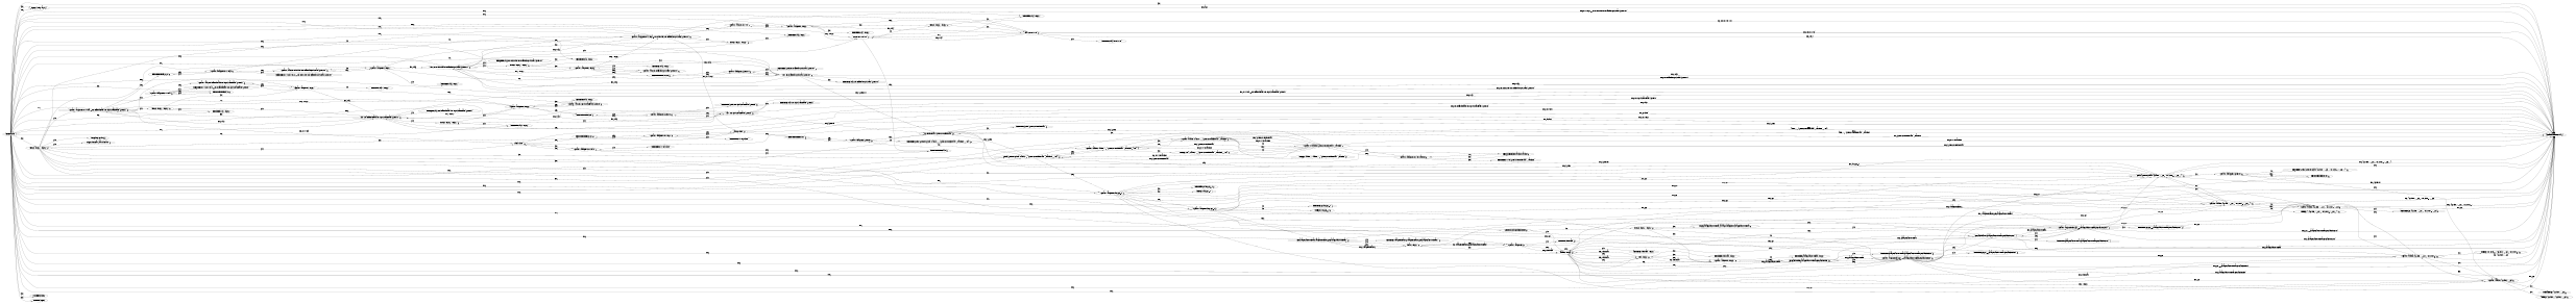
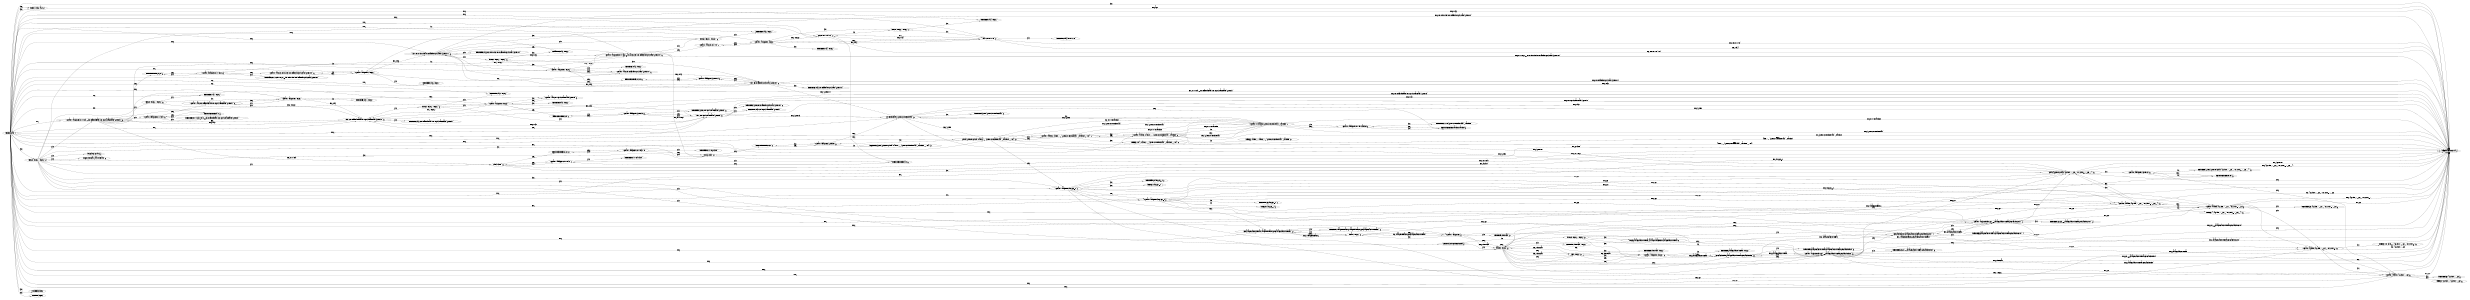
  digraph {
    rankdir=LR
    n1 [label=<(METHOD,main)<SUB>24</SUB>>]
    n2 [label=<(PARAM,String... args)<SUB>24</SUB>>]
    n3 [label=<(BLOCK,&lt;empty&gt;,&lt;empty&gt;)<SUB>24</SUB>>]
    n4 [label=<(&lt;operator&gt;.assignment,P1177B.br = new BufferedReader(new InputStreamReader(System.in)))<SUB>25</SUB>>]
    n5 [label=<(FIELD_IDENTIFIER,br,br)<SUB>25</SUB>>]
    n6 [label=<(&lt;operator&gt;.assignment,&lt;empty&gt;)>]
    n7 [label=<(&lt;init&gt;,new BufferedReader(new InputStreamReader(System.in)))<SUB>25</SUB>>]
    n8 [label=<(&lt;operator&gt;.assignment,&lt;empty&gt;)>]
    n9 [label=<(&lt;init&gt;,new InputStreamReader(System.in))<SUB>25</SUB>>]
    n10 [label=<(IDENTIFIER,$obj0,&lt;empty&gt;)>]
    n11 [label=<(IDENTIFIER,$obj1,&lt;empty&gt;)>]
    n12 [label=<(&lt;operator&gt;.assignment,P1177B.pw = new PrintWriter(new BufferedOutputStream(System.out)))<SUB>26</SUB>>]
    n13 [label=<(&lt;operator&gt;.assignment,&lt;empty&gt;)>]
    n14 [label=<(&lt;init&gt;,new PrintWriter(new BufferedOutputStream(System.out)))<SUB>26</SUB>>]
    n15 [label=<(&lt;operator&gt;.assignment,&lt;empty&gt;)>]
    n16 [label=<(IDENTIFIER,$obj2,&lt;empty&gt;)>]
    n17 [label=<(IDENTIFIER,$obj3,&lt;empty&gt;)>]
    n18 [label=<(run,new P1177B().run())<SUB>27</SUB>>]
    n19 [label=<(&lt;operator&gt;.assignment,&lt;empty&gt;)>]
    n20 [label=<(&lt;init&gt;,new P1177B())<SUB>37</SUB>>]
    n21 [label=<(IDENTIFIER,$obj4,&lt;empty&gt;)>]
    n22 [label=<(println,System.err.println(&quot;\n[Time : &quot; + (System.currentTimeMillis() - startTime) + &quot; ms]&quot;))<SUB>30</SUB>>]
    n23 [label=<(&lt;operator&gt;.addition,&quot;\n[Time : &quot; + (System.currentTimeMillis() - startTime) + &quot; ms]&quot;)<SUB>30</SUB>>]
    n24 [label=<(&lt;operator&gt;.addition,&quot;\n[Time : &quot; + (System.currentTimeMillis() - startTime))<SUB>30</SUB>>]
    n25 [label=<(currentTimeMillis,System.currentTimeMillis())<SUB>30</SUB>>]
    n26 [label=<(&lt;operator&gt;.assignment,long gct = 0)<SUB>31</SUB>>]
    n27 [label=<(&lt;operator&gt;.assignment,long gcc = 0)<SUB>31</SUB>>]
    n28 [label=<(getGarbageCollectorMXBeans,ManagementFactory.getGarbageCollectorMXBeans())<SUB>32</SUB>>]
    n29 [label=<(hasNext,&lt;empty&gt;)<SUB>32</SUB>>]
    n30 [label=<(next,&lt;empty&gt;)<SUB>32</SUB>>]
    n31 [label=<(&lt;operator&gt;.assignmentPlus,gct += garbageCollectorMXBean.getCollectionTime())<SUB>33</SUB>>]
    n32 [label=<(getCollectionTime,garbageCollectorMXBean.getCollectionTime())<SUB>33</SUB>>]
    n33 [label=<(&lt;operator&gt;.assignmentPlus,gcc += garbageCollectorMXBean.getCollectionCount())<SUB>34</SUB>>]
    n34 [label=<(getCollectionCount,garbageCollectorMXBean.getCollectionCount())<SUB>34</SUB>>]
    n35 [label=<(println,System.err.println(&quot;[GC time : &quot; + gct + &quot; ms, count = &quot; + gcc + &quot;]&quot;))<SUB>36</SUB>>]
    n36 [label=<(&lt;operator&gt;.addition,&quot;[GC time : &quot; + gct + &quot; ms, count = &quot; + gcc + &quot;]&quot;)<SUB>36</SUB>>]
    n37 [label=<(&lt;operator&gt;.addition,&quot;[GC time : &quot; + gct + &quot; ms, count = &quot; + gcc)<SUB>36</SUB>>]
    n38 [label=<(&lt;operator&gt;.addition,&quot;[GC time : &quot; + gct + &quot; ms, count = &quot;)<SUB>36</SUB>>]
    n39 [label=<(&lt;operator&gt;.addition,&quot;[GC time : &quot; + gct)<SUB>36</SUB>>]
    n40 [label=<(MODIFIER,PUBLIC)>]
    n41 [label=<(MODIFIER,STATIC)>]
    n42 [label=<(METHOD_RETURN,void)<SUB>24</SUB>>]
    n43 [label=<(close,br.close())<SUB>28</SUB>>]
    n44 [label=<(close,pw.close())<SUB>29</SUB>>]
    n45 [label=<(LOCAL,long gct: long)<SUB>31</SUB>>]
    n46 [label=<(LOCAL,$iterLocal0: java.util.Iterator)<SUB>32</SUB>>]
    n47 [label=<(&lt;operator&gt;.assignment,)<SUB>32</SUB>>]
    n48 [label=<(CONTROL_STRUCTURE,FOR,FOR)<SUB>32</SUB>>]
    n49 [label=<(&lt;operator&gt;.fieldAccess,P1177B.br)<SUB>25</SUB>>]
    n50 [label=<(BLOCK,&lt;empty&gt;,&lt;empty&gt;)<SUB>25</SUB>>]
    n51 [label=<(FIELD_IDENTIFIER,pw,pw)<SUB>26</SUB>>]
    n52 [label=<(&lt;operator&gt;.alloc,new BufferedReader(new InputStreamReader(System.in)))<SUB>25</SUB>>]
    n53 [label=<(IDENTIFIER,$obj1,&lt;empty&gt;)>]
    n54 [label=<(&lt;operator&gt;.alloc,new InputStreamReader(System.in))<SUB>25</SUB>>]
    n55 [label=<(IDENTIFIER,$obj1,new BufferedReader(new InputStreamReader(System.in)))>]
    n56 [label=<(BLOCK,&lt;empty&gt;,&lt;empty&gt;)<SUB>25</SUB>>]
    n57 [label=<(IDENTIFIER,$obj0,&lt;empty&gt;)>]
    n58 [label=<(FIELD_IDENTIFIER,in,in)<SUB>25</SUB>>]
    n59 [label=<(IDENTIFIER,$obj0,new InputStreamReader(System.in))>]
    n60 [label=<(&lt;operator&gt;.fieldAccess,System.in)<SUB>25</SUB>>]
    n61 [label=<(&lt;operator&gt;.fieldAccess,P1177B.pw)<SUB>26</SUB>>]
    n62 [label=<(BLOCK,&lt;empty&gt;,&lt;empty&gt;)<SUB>26</SUB>>]
    n63 [label=<(&lt;operator&gt;.alloc,new P1177B())<SUB>27</SUB>>]
    n64 [label=<(&lt;operator&gt;.alloc,new PrintWriter(new BufferedOutputStream(System.out)))<SUB>26</SUB>>]
    n65 [label=<(IDENTIFIER,$obj3,&lt;empty&gt;)>]
    n66 [label=<(&lt;operator&gt;.alloc,new BufferedOutputStream(System.out))<SUB>26</SUB>>]
    n67 [label=<(IDENTIFIER,$obj3,new PrintWriter(new BufferedOutputStream(System.out)))>]
    n68 [label=<(BLOCK,&lt;empty&gt;,&lt;empty&gt;)<SUB>26</SUB>>]
    n69 [label=<(&lt;init&gt;,new BufferedOutputStream(System.out))<SUB>26</SUB>>]
    n70 [label=<(IDENTIFIER,$obj2,&lt;empty&gt;)>]
    n71 [label=<(FIELD_IDENTIFIER,out,out)<SUB>26</SUB>>]
    n72 [label=<(IDENTIFIER,$obj2,new BufferedOutputStream(System.out))>]
    n73 [label=<(&lt;operator&gt;.fieldAccess,System.out)<SUB>26</SUB>>]
    n74 [label=<(BLOCK,&lt;empty&gt;,&lt;empty&gt;)<SUB>27</SUB>>]
    n75 [label=<(FIELD_IDENTIFIER,br,br)<SUB>28</SUB>>]
    n76 [label=<(IDENTIFIER,$obj4,&lt;empty&gt;)>]
    n77 [label=<(IDENTIFIER,$obj4,new P1177B())>]
    n78 [label=<(&lt;operator&gt;.fieldAccess,System.err)<SUB>30</SUB>>]
    n79 [label=<(LITERAL,&quot; ms]&quot;,&quot;\n[Time : &quot; + (System.currentTimeMillis() - startTime) + &quot; ms]&quot;)<SUB>30</SUB>>]
    n80 [label=<(LITERAL,&quot;\n[Time : &quot;,&quot;\n[Time : &quot; + (System.currentTimeMillis() - startTime))<SUB>30</SUB>>]
    n81 [label=<(&lt;operator&gt;.subtraction,System.currentTimeMillis() - startTime)<SUB>30</SUB>>]
    n82 [label=<(IDENTIFIER,System,System.currentTimeMillis())<SUB>30</SUB>>]
    n83 [label=<(FIELD_IDENTIFIER,startTime,startTime)<SUB>30</SUB>>]
    n84 [label=<(IDENTIFIER,gct,long gct = 0)<SUB>31</SUB>>]
    n85 [label=<(LITERAL,0,long gct = 0)<SUB>31</SUB>>]
    n86 [label=<(IDENTIFIER,gcc,long gcc = 0)<SUB>31</SUB>>]
    n87 [label=<(LITERAL,0,long gcc = 0)<SUB>31</SUB>>]
    n88 [label=<(iterator,&lt;empty&gt;)<SUB>32</SUB>>]
    n89 [label=<(IDENTIFIER,ManagementFactory,ManagementFactory.getGarbageCollectorMXBeans())<SUB>32</SUB>>]
    n90 [label=<(IDENTIFIER,$iterLocal0,&lt;empty&gt;)>]
    n91 [label=<(&lt;operator&gt;.assignment,&lt;empty&gt;)<SUB>32</SUB>>]
    n92 [label=<(FIELD_IDENTIFIER,err,err)<SUB>36</SUB>>]
    n93 [label=<(IDENTIFIER,$iterLocal0,&lt;empty&gt;)>]
    n94 [label=<(IDENTIFIER,gct,gct += garbageCollectorMXBean.getCollectionTime())<SUB>33</SUB>>]
    n95 [label=<(IDENTIFIER,garbageCollectorMXBean,garbageCollectorMXBean.getCollectionTime())<SUB>33</SUB>>]
    n96 [label=<(IDENTIFIER,gcc,gcc += garbageCollectorMXBean.getCollectionCount())<SUB>34</SUB>>]
    n97 [label=<(IDENTIFIER,garbageCollectorMXBean,garbageCollectorMXBean.getCollectionCount())<SUB>34</SUB>>]
    n98 [label=<(&lt;operator&gt;.fieldAccess,System.err)<SUB>36</SUB>>]
    n99 [label=<(LITERAL,&quot;]&quot;,&quot;[GC time : &quot; + gct + &quot; ms, count = &quot; + gcc + &quot;]&quot;)<SUB>36</SUB>>]
    n100 [label=<(IDENTIFIER,gcc,&quot;[GC time : &quot; + gct + &quot; ms, count = &quot; + gcc)<SUB>36</SUB>>]
    n101 [label=<(LITERAL,&quot; ms, count = &quot;,&quot;[GC time : &quot; + gct + &quot; ms, count = &quot;)<SUB>36</SUB>>]
    n102 [label=<(LITERAL,&quot;[GC time : &quot;,&quot;[GC time : &quot; + gct)<SUB>36</SUB>>]
    n103 [label=<(IDENTIFIER,gct,&quot;[GC time : &quot; + gct)<SUB>36</SUB>>]
    n104 [label=<(&lt;operator&gt;.fieldAccess,P1177B.br)<SUB>28</SUB>>]
    n105 [label=<(FIELD_IDENTIFIER,pw,pw)<SUB>29</SUB>>]
    n106 [label=<(&lt;operator&gt;.fieldAccess,P1177B.pw)<SUB>29</SUB>>]
    n107 [label=<(FIELD_IDENTIFIER,err,err)<SUB>30</SUB>>]
    n108 [label=<(IDENTIFIER,$iterLocal0,)<SUB>32</SUB>>]
    n109 [label=<(BLOCK,&lt;empty&gt;,&lt;empty&gt;)<SUB>32</SUB>>]
    n110 [label=<(IDENTIFIER,P1177B,P1177B.br = new BufferedReader(new InputStreamReader(System.in)))>]
    n111 [label=<(IDENTIFIER,System,new InputStreamReader(System.in))<SUB>25</SUB>>]
    n112 [label=<(IDENTIFIER,P1177B,P1177B.pw = new PrintWriter(new BufferedOutputStream(System.out)))>]
    n113 [label=<(IDENTIFIER,System,new BufferedOutputStream(System.out))<SUB>26</SUB>>]
    n114 [label=<(IDENTIFIER,P1177B,br.close())>]
    n115 [label=<(IDENTIFIER,P1177B,pw.close())>]
    n116 [label=<(IDENTIFIER,System,System.err.println(&quot;\n[Time : &quot; + (System.currentTimeMillis() - startTime) + &quot; ms]&quot;))<SUB>30</SUB>>]
    n117 [label=<(&lt;operator&gt;.fieldAccess,P1177B.startTime)<SUB>30</SUB>>]
    n118 [label=<(IDENTIFIER,P1177B,System.currentTimeMillis() - startTime)>]
    n119 [label=<(LOCAL,garbageCollectorMXBean: java.lang.management.GarbageCollectorMXBean)<SUB>32</SUB>>]
    n120 [label=<(IDENTIFIER,garbageCollectorMXBean,&lt;empty&gt;)>]
    n121 [label=<(IDENTIFIER,System,System.err.println(&quot;[GC time : &quot; + gct + &quot; ms, count = &quot; + gcc + &quot;]&quot;))<SUB>36</SUB>>]
    n1 -> n2 [label="AST: "]
    n1 -> n2 [label="DDG: "]
    n1 -> n3 [label="AST: "]
    n1 -> n4 [label="DDG: "]
    n1 -> n5 [label="CFG: "]
    n1 -> n6 [label="DDG: "]
    n1 -> n7 [label="DDG: "]
    n1 -> n8 [label="DDG: "]
    n1 -> n9 [label="DDG: "]
    n1 -> n10 [label="DDG: "]
    n1 -> n11 [label="DDG: "]
    n1 -> n12 [label="DDG: "]
    n1 -> n13 [label="DDG: "]
    n1 -> n14 [label="DDG: "]
    n1 -> n15 [label="DDG: "]
    n1 -> n16 [label="DDG: "]
    n1 -> n17 [label="DDG: "]
    n1 -> n18 [label="DDG: "]
    n1 -> n19 [label="DDG: "]
    n1 -> n20 [label="DDG: "]
    n1 -> n21 [label="DDG: "]
    n1 -> n22 [label="DDG: "]
    n1 -> n23 [label="DDG: "]
    n1 -> n24 [label="DDG: "]
    n1 -> n25 [label="DDG: "]
    n1 -> n26 [label="DDG: "]
    n1 -> n27 [label="DDG: "]
    n1 -> n28 [label="DDG: "]
    n1 -> n29 [label="DDG: "]
    n1 -> n30 [label="DDG: "]
    n1 -> n31 [label="DDG: "]
    n1 -> n32 [label="DDG: "]
    n1 -> n33 [label="DDG: "]
    n1 -> n34 [label="DDG: "]
    n1 -> n35 [label="DDG: "]
    n1 -> n36 [label="DDG: "]
    n1 -> n37 [label="DDG: "]
    n1 -> n38 [label="DDG: "]
    n1 -> n39 [label="DDG: "]
    n1 -> n40 [label="AST: "]
    n1 -> n41 [label="AST: "]
    n1 -> n42 [label="AST: "]
    n2 -> n42 [label="DDG: args"]
    n3 -> n4 [label="AST: "]
    n3 -> n12 [label="AST: "]
    n3 -> n18 [label="AST: "]
    n3 -> n22 [label="AST: "]
    n3 -> n26 [label="AST: "]
    n3 -> n27 [label="AST: "]
    n3 -> n35 [label="AST: "]
    n3 -> n43 [label="AST: "]
    n3 -> n44 [label="AST: "]
    n3 -> n45 [label="AST: "]
    n3 -> n46 [label="AST: "]
    n3 -> n47 [label="AST: "]
    n3 -> n48 [label="AST: "]
    n4 -> n42 [label="DDG: P1177B.br = new BufferedReader(new InputStreamReader(System.in))"]
    n4 -> n43 [label="DDG: P1177B.br"]
    n4 -> n49 [label="AST: "]
    n4 -> n50 [label="AST: "]
    n4 -> n51 [label="CFG: "]
    n5 -> n49 [label="CFG: "]
    n6 -> n7 [label="DDG: $obj1"]
    n6 -> n52 [label="AST: "]
    n6 -> n53 [label="AST: "]
    n6 -> n54 [label="CFG: "]
    n7 -> n4 [label="CFG: "]
    n7 -> n4 [label="DDG: $obj1"]
    n7 -> n42 [label="DDG: $obj1"]
    n7 -> n42 [label="DDG: new BufferedReader(new InputStreamReader(System.in))"]
    n7 -> n55 [label="AST: "]
    n7 -> n56 [label="AST: "]
    n8 -> n4 [label="DDG: &lt;empty&gt;"]
    n8 -> n7 [label="DDG: &lt;empty&gt;"]
    n8 -> n9 [label="DDG: $obj0"]
    n8 -> n54 [label="AST: "]
    n8 -> n57 [label="AST: "]
    n8 -> n58 [label="CFG: "]
    n9 -> n7 [label="CFG: "]
    n9 -> n7 [label="DDG: $obj0"]
    n9 -> n25 [label="DDG: System.in"]
    n9 -> n42 [label="DDG: $obj0"]
    n9 -> n42 [label="DDG: new InputStreamReader(System.in)"]
    n9 -> n59 [label="AST: "]
    n9 -> n60 [label="AST: "]
    n12 -> n42 [label="DDG: P1177B.pw = new PrintWriter(new BufferedOutputStream(System.out))"]
    n12 -> n44 [label="DDG: P1177B.pw"]
    n12 -> n61 [label="AST: "]
    n12 -> n62 [label="AST: "]
    n12 -> n63 [label="CFG: "]
    n13 -> n14 [label="DDG: $obj3"]
    n13 -> n64 [label="AST: "]
    n13 -> n65 [label="AST: "]
    n13 -> n66 [label="CFG: "]
    n14 -> n12 [label="CFG: "]
    n14 -> n12 [label="DDG: $obj3"]
    n14 -> n42 [label="DDG: $obj3"]
    n14 -> n42 [label="DDG: new PrintWriter(new BufferedOutputStream(System.out))"]
    n14 -> n67 [label="AST: "]
    n14 -> n68 [label="AST: "]
    n15 -> n12 [label="DDG: &lt;empty&gt;"]
    n15 -> n14 [label="DDG: &lt;empty&gt;"]
    n15 -> n66 [label="AST: "]
    n15 -> n69 [label="DDG: $obj2"]
    n15 -> n70 [label="AST: "]
    n15 -> n71 [label="CFG: "]
    n18 -> n42 [label="DDG: new P1177B().run()"]
    n18 -> n74 [label="AST: "]
    n18 -> n75 [label="CFG: "]
    n19 -> n18 [label="DDG: &lt;empty&gt;"]
    n19 -> n20 [label="CFG: "]
    n19 -> n20 [label="DDG: $obj4"]
    n19 -> n63 [label="AST: "]
    n19 -> n76 [label="AST: "]
    n20 -> n18 [label="CFG: "]
    n20 -> n18 [label="DDG: $obj4"]
    n20 -> n42 [label="DDG: $obj4"]
    n20 -> n42 [label="DDG: new P1177B()"]
    n20 -> n77 [label="AST: "]
    n22 -> n23 [label="AST: "]
    n22 -> n26 [label="CFG: "]
    n22 -> n35 [label="DDG: System.err"]
    n22 -> n42 [label="DDG: &quot;\n[Time : &quot; + (System.currentTimeMillis() - startTime) + &quot; ms]&quot;"]
    n22 -> n78 [label="AST: "]
    n23 -> n22 [label="CFG: "]
    n23 -> n24 [label="AST: "]
    n23 -> n42 [label="DDG: &quot;\n[Time : &quot; + (System.currentTimeMillis() - startTime)"]
    n23 -> n79 [label="AST: "]
    n24 -> n23 [label="CFG: "]
    n24 -> n42 [label="DDG: System.currentTimeMillis() - startTime"]
    n24 -> n80 [label="AST: "]
    n24 -> n81 [label="AST: "]
    n25 -> n22 [label="DDG: System"]
    n25 -> n35 [label="DDG: System"]
    n25 -> n42 [label="DDG: System"]
    n25 -> n81 [label="DDG: System"]
    n25 -> n82 [label="AST: "]
    n25 -> n83 [label="CFG: "]
    n26 -> n27 [label="CFG: "]
    n26 -> n31 [label="DDG: gct"]
    n26 -> n35 [label="DDG: gct"]
    n26 -> n36 [label="DDG: gct"]
    n26 -> n37 [label="DDG: gct"]
    n26 -> n38 [label="DDG: gct"]
    n26 -> n39 [label="DDG: gct"]
    n26 -> n42 [label="DDG: long gct = 0"]
    n26 -> n84 [label="AST: "]
    n26 -> n85 [label="AST: "]
    n27 -> n28 [label="CFG: "]
    n27 -> n33 [label="DDG: gcc"]
    n27 -> n35 [label="DDG: gcc"]
    n27 -> n36 [label="DDG: gcc"]
    n27 -> n37 [label="DDG: gcc"]
+   n27 -> n42 [label="DDG: long gcc = 0"]
    n27 -> n86 [label="AST: "]
    n27 -> n87 [label="AST: "]
    n28 -> n42 [label="DDG: ManagementFactory"]
    n28 -> n88 [label="CFG: "]
    n28 -> n88 [label="DDG: ManagementFactory"]
    n28 -> n89 [label="AST: "]
    n29 -> n29 [label="CDG: "]
    n29 -> n30 [label="CFG: "]
    n29 -> n30 [label="DDG: $iterLocal0"]
    n29 -> n30 [label="CDG: "]
    n29 -> n31 [label="CDG: "]
    n29 -> n32 [label="CDG: "]
    n29 -> n33 [label="CDG: "]
    n29 -> n34 [label="CDG: "]
    n29 -> n42 [label="DDG: $iterLocal0"]
    n29 -> n42 [label="DDG: &lt;empty&gt;"]
    n29 -> n90 [label="AST: "]
    n29 -> n91 [label="CDG: "]
    n29 -> n92 [label="CFG: "]
    n30 -> n29 [label="DDG: $iterLocal0"]
    n30 -> n91 [label="CFG: "]
    n30 -> n91 [label="DDG: $iterLocal0"]
    n30 -> n93 [label="AST: "]
    n31 -> n32 [label="AST: "]
    n31 -> n34 [label="CFG: "]
    n31 -> n35 [label="DDG: gct"]
    n31 -> n36 [label="DDG: gct"]
    n31 -> n37 [label="DDG: gct"]
    n31 -> n38 [label="DDG: gct"]
    n31 -> n39 [label="DDG: gct"]
    n31 -> n42 [label="DDG: garbageCollectorMXBean.getCollectionTime()"]
    n31 -> n42 [label="DDG: gct += garbageCollectorMXBean.getCollectionTime()"]
    n31 -> n94 [label="AST: "]
    n32 -> n31 [label="CFG: "]
    n32 -> n31 [label="DDG: garbageCollectorMXBean"]
    n32 -> n34 [label="DDG: garbageCollectorMXBean"]
    n32 -> n95 [label="AST: "]
    n33 -> n29 [label="CFG: "]
    n33 -> n34 [label="AST: "]
    n33 -> n35 [label="DDG: gcc"]
    n33 -> n36 [label="DDG: gcc"]
    n33 -> n37 [label="DDG: gcc"]
    n33 -> n42 [label="DDG: garbageCollectorMXBean.getCollectionCount()"]
    n33 -> n42 [label="DDG: gcc += garbageCollectorMXBean.getCollectionCount()"]
    n33 -> n96 [label="AST: "]
    n34 -> n33 [label="CFG: "]
    n34 -> n33 [label="DDG: garbageCollectorMXBean"]
    n34 -> n42 [label="DDG: garbageCollectorMXBean"]
    n34 -> n97 [label="AST: "]
    n35 -> n36 [label="AST: "]
    n35 -> n42 [label="CFG: "]
    n35 -> n42 [label="DDG: System.err"]
    n35 -> n42 [label="DDG: &quot;[GC time : &quot; + gct + &quot; ms, count = &quot; + gcc + &quot;]&quot;"]
    n35 -> n98 [label="AST: "]
    n36 -> n35 [label="CFG: "]
    n36 -> n37 [label="AST: "]
    n36 -> n42 [label="DDG: &quot;[GC time : &quot; + gct + &quot; ms, count = &quot; + gcc"]
    n36 -> n99 [label="AST: "]
    n37 -> n36 [label="CFG: "]
    n37 -> n38 [label="AST: "]
    n37 -> n42 [label="DDG: &quot;[GC time : &quot; + gct + &quot; ms, count = &quot;"]
    n37 -> n42 [label="DDG: gcc"]
    n37 -> n100 [label="AST: "]
    n38 -> n37 [label="CFG: "]
    n38 -> n39 [label="AST: "]
    n38 -> n42 [label="DDG: &quot;[GC time : &quot; + gct"]
    n38 -> n101 [label="AST: "]
    n39 -> n38 [label="CFG: "]
    n39 -> n42 [label="DDG: gct"]
    n39 -> n102 [label="AST: "]
    n39 -> n103 [label="AST: "]
    n43 -> n42 [label="DDG: P1177B.br"]
    n43 -> n42 [label="DDG: br.close()"]
    n43 -> n104 [label="AST: "]
    n43 -> n105 [label="CFG: "]
    n44 -> n42 [label="DDG: P1177B.pw"]
    n44 -> n42 [label="DDG: pw.close()"]
    n44 -> n106 [label="AST: "]
    n44 -> n107 [label="CFG: "]
    n47 -> n29 [label="CFG: "]
    n47 -> n29 [label="DDG: $iterLocal0"]
    n47 -> n42 [label="DDG: "]
    n47 -> n88 [label="AST: "]
    n47 -> n108 [label="AST: "]
    n48 -> n29 [label="AST: "]
    n48 -> n109 [label="AST: "]
    n49 -> n5 [label="AST: "]
    n49 -> n52 [label="CFG: "]
    n49 -> n110 [label="AST: "]
    n50 -> n6 [label="AST: "]
    n50 -> n7 [label="AST: "]
    n50 -> n11 [label="AST: "]
    n51 -> n61 [label="CFG: "]
    n52 -> n6 [label="CFG: "]
    n54 -> n8 [label="CFG: "]
    n56 -> n8 [label="AST: "]
    n56 -> n9 [label="AST: "]
    n56 -> n10 [label="AST: "]
    n58 -> n60 [label="CFG: "]
    n60 -> n9 [label="CFG: "]
    n60 -> n58 [label="AST: "]
    n60 -> n111 [label="AST: "]
    n61 -> n51 [label="AST: "]
    n61 -> n64 [label="CFG: "]
    n61 -> n112 [label="AST: "]
    n62 -> n13 [label="AST: "]
    n62 -> n14 [label="AST: "]
    n62 -> n17 [label="AST: "]
    n63 -> n19 [label="CFG: "]
    n64 -> n13 [label="CFG: "]
    n66 -> n15 [label="CFG: "]
    n68 -> n15 [label="AST: "]
    n68 -> n16 [label="AST: "]
    n68 -> n69 [label="AST: "]
    n69 -> n1 [label="DDG: "]
    n69 -> n14 [label="CFG: "]
    n69 -> n14 [label="DDG: $obj2"]
    n69 -> n25 [label="DDG: System.out"]
    n69 -> n42 [label="DDG: $obj2"]
    n69 -> n42 [label="DDG: new BufferedOutputStream(System.out)"]
    n69 -> n72 [label="AST: "]
    n69 -> n73 [label="AST: "]
    n71 -> n73 [label="CFG: "]
    n73 -> n69 [label="CFG: "]
    n73 -> n71 [label="AST: "]
-   n73 -> n113 [label="AST: "]
+   n9 -> n113 [label="AST: "]
    n74 -> n19 [label="AST: "]
    n74 -> n20 [label="AST: "]
    n74 -> n21 [label="AST: "]
    n75 -> n104 [label="CFG: "]
    n78 -> n25 [label="CFG: "]
    n78 -> n107 [label="AST: "]
    n78 -> n116 [label="AST: "]
    n81 -> n22 [label="DDG: System.currentTimeMillis()"]
    n81 -> n22 [label="DDG: P1177B.startTime"]
    n81 -> n23 [label="DDG: System.currentTimeMillis()"]
    n81 -> n23 [label="DDG: P1177B.startTime"]
    n81 -> n24 [label="CFG: "]
    n81 -> n24 [label="DDG: System.currentTimeMillis()"]
    n81 -> n24 [label="DDG: P1177B.startTime"]
    n81 -> n25 [label="AST: "]
    n81 -> n42 [label="DDG: System.currentTimeMillis()"]
    n81 -> n42 [label="DDG: P1177B.startTime"]
    n81 -> n117 [label="AST: "]
    n83 -> n117 [label="CFG: "]
    n88 -> n28 [label="AST: "]
    n88 -> n42 [label="DDG: ManagementFactory.getGarbageCollectorMXBeans()"]
    n88 -> n47 [label="CFG: "]
    n88 -> n47 [label="DDG: ManagementFactory.getGarbageCollectorMXBeans()"]
    n91 -> n30 [label="AST: "]
    n91 -> n32 [label="CFG: "]
    n91 -> n32 [label="DDG: garbageCollectorMXBean"]
    n91 -> n120 [label="AST: "]
    n92 -> n98 [label="CFG: "]
    n98 -> n39 [label="CFG: "]
    n98 -> n92 [label="AST: "]
    n98 -> n121 [label="AST: "]
    n104 -> n43 [label="CFG: "]
    n104 -> n75 [label="AST: "]
    n104 -> n114 [label="AST: "]
    n105 -> n106 [label="CFG: "]
    n106 -> n44 [label="CFG: "]
    n106 -> n105 [label="AST: "]
    n106 -> n115 [label="AST: "]
    n107 -> n78 [label="CFG: "]
    n109 -> n31 [label="AST: "]
    n109 -> n33 [label="AST: "]
    n109 -> n91 [label="AST: "]
    n109 -> n119 [label="AST: "]
    n117 -> n81 [label="CFG: "]
    n117 -> n83 [label="AST: "]
    n117 -> n118 [label="AST: "]
  }
